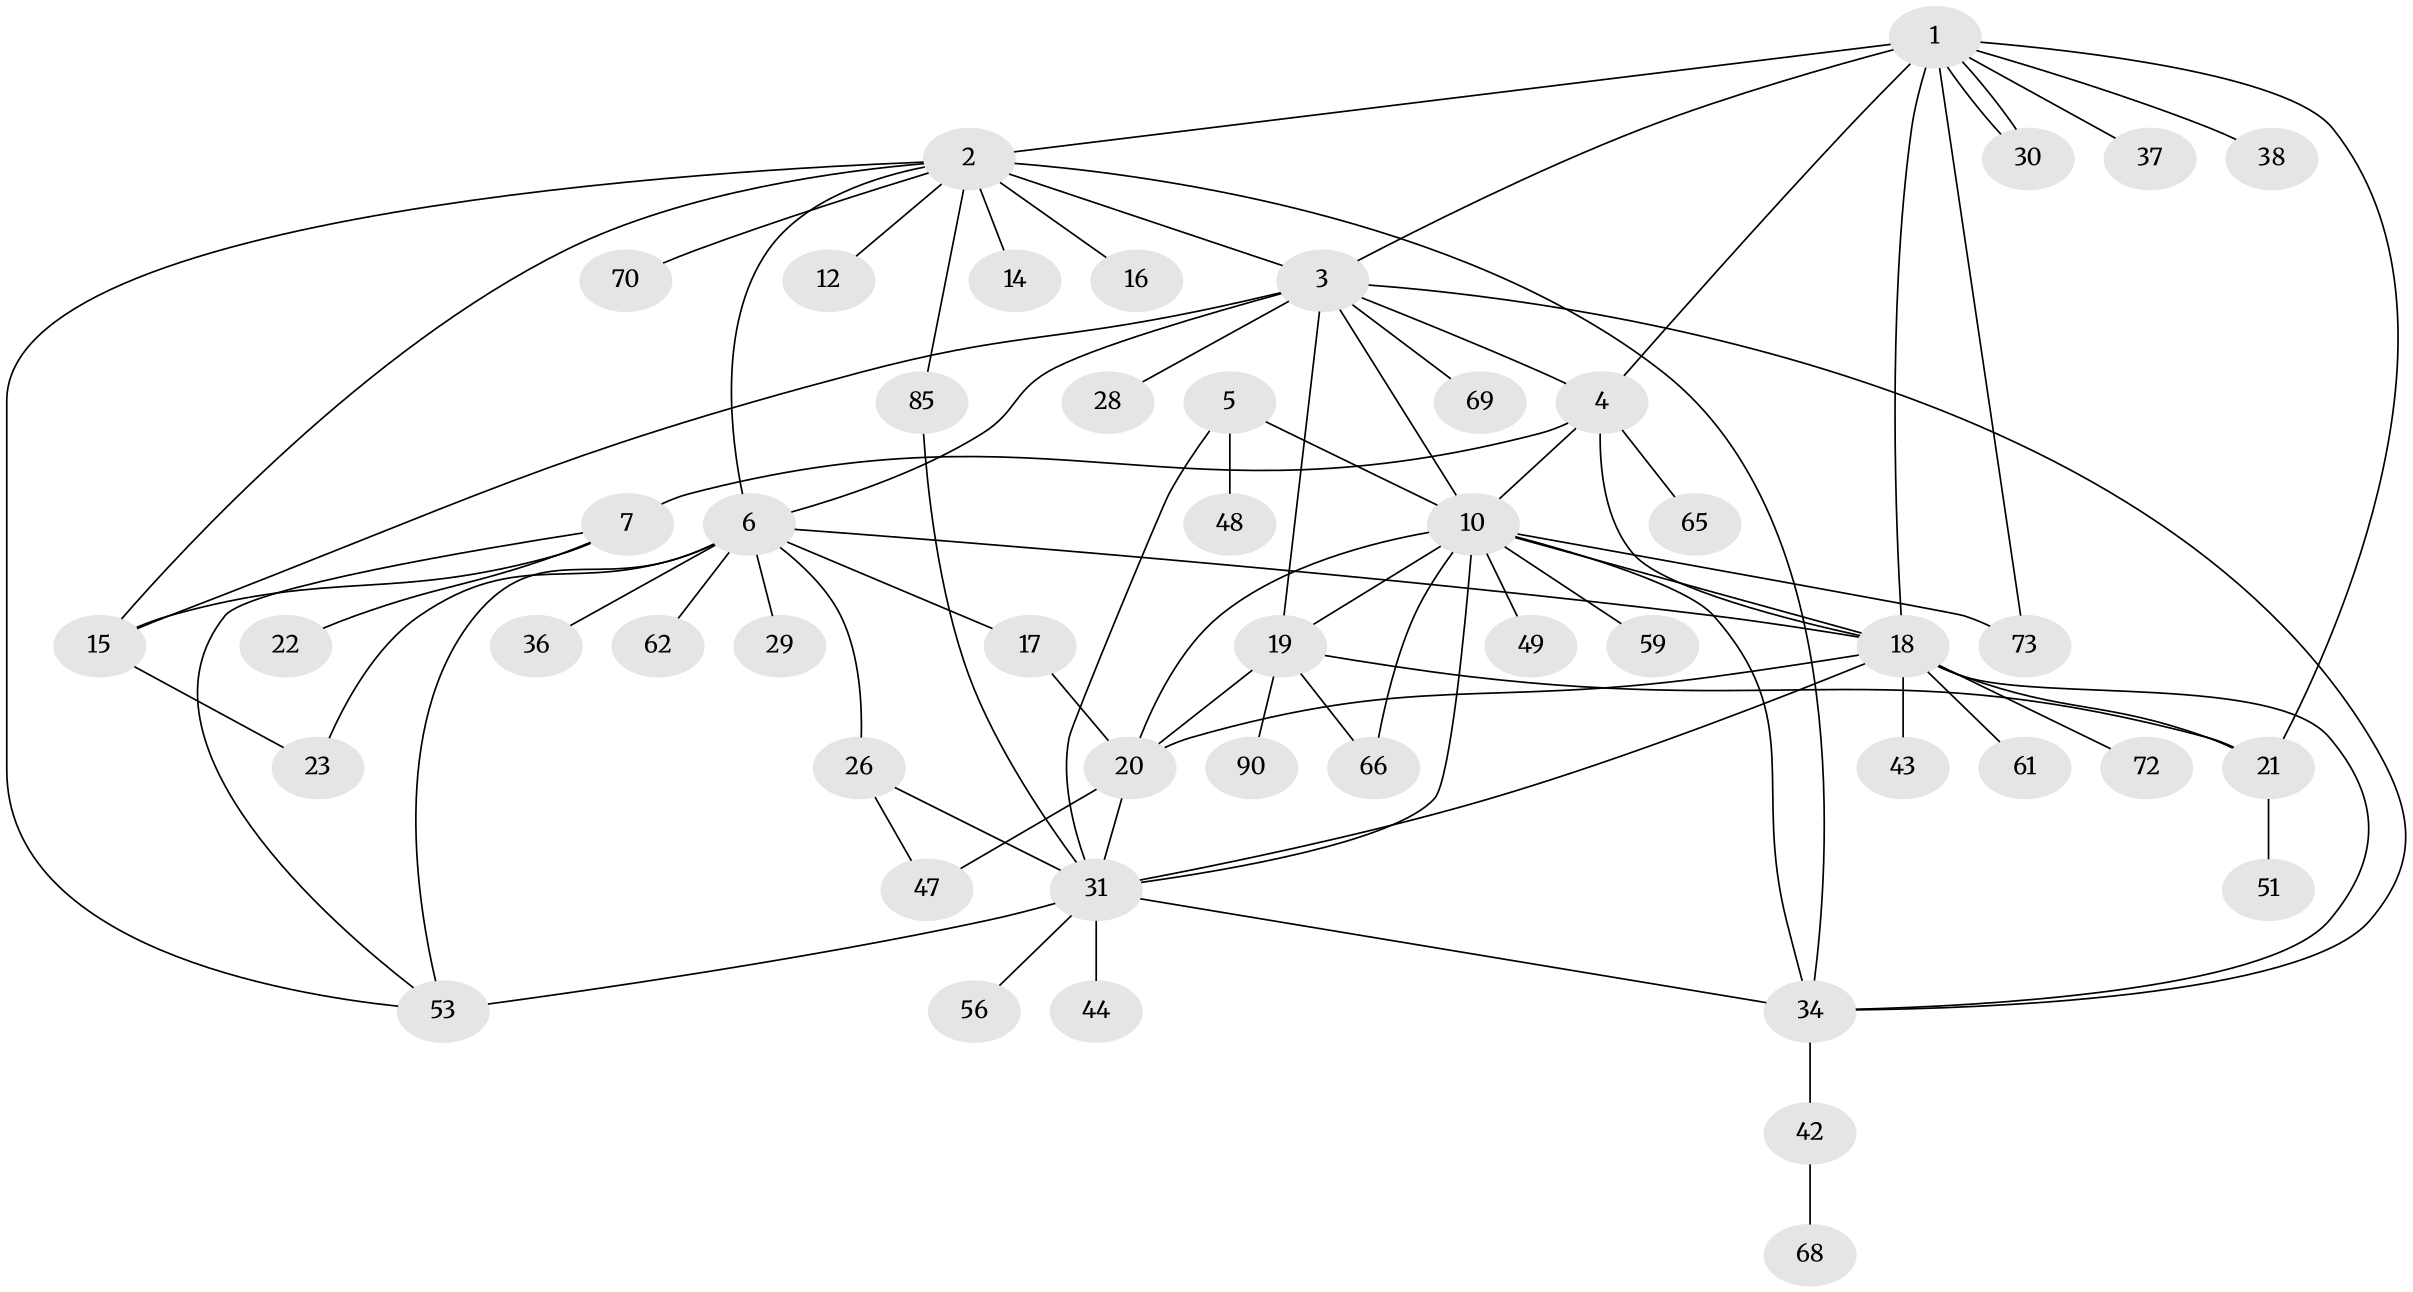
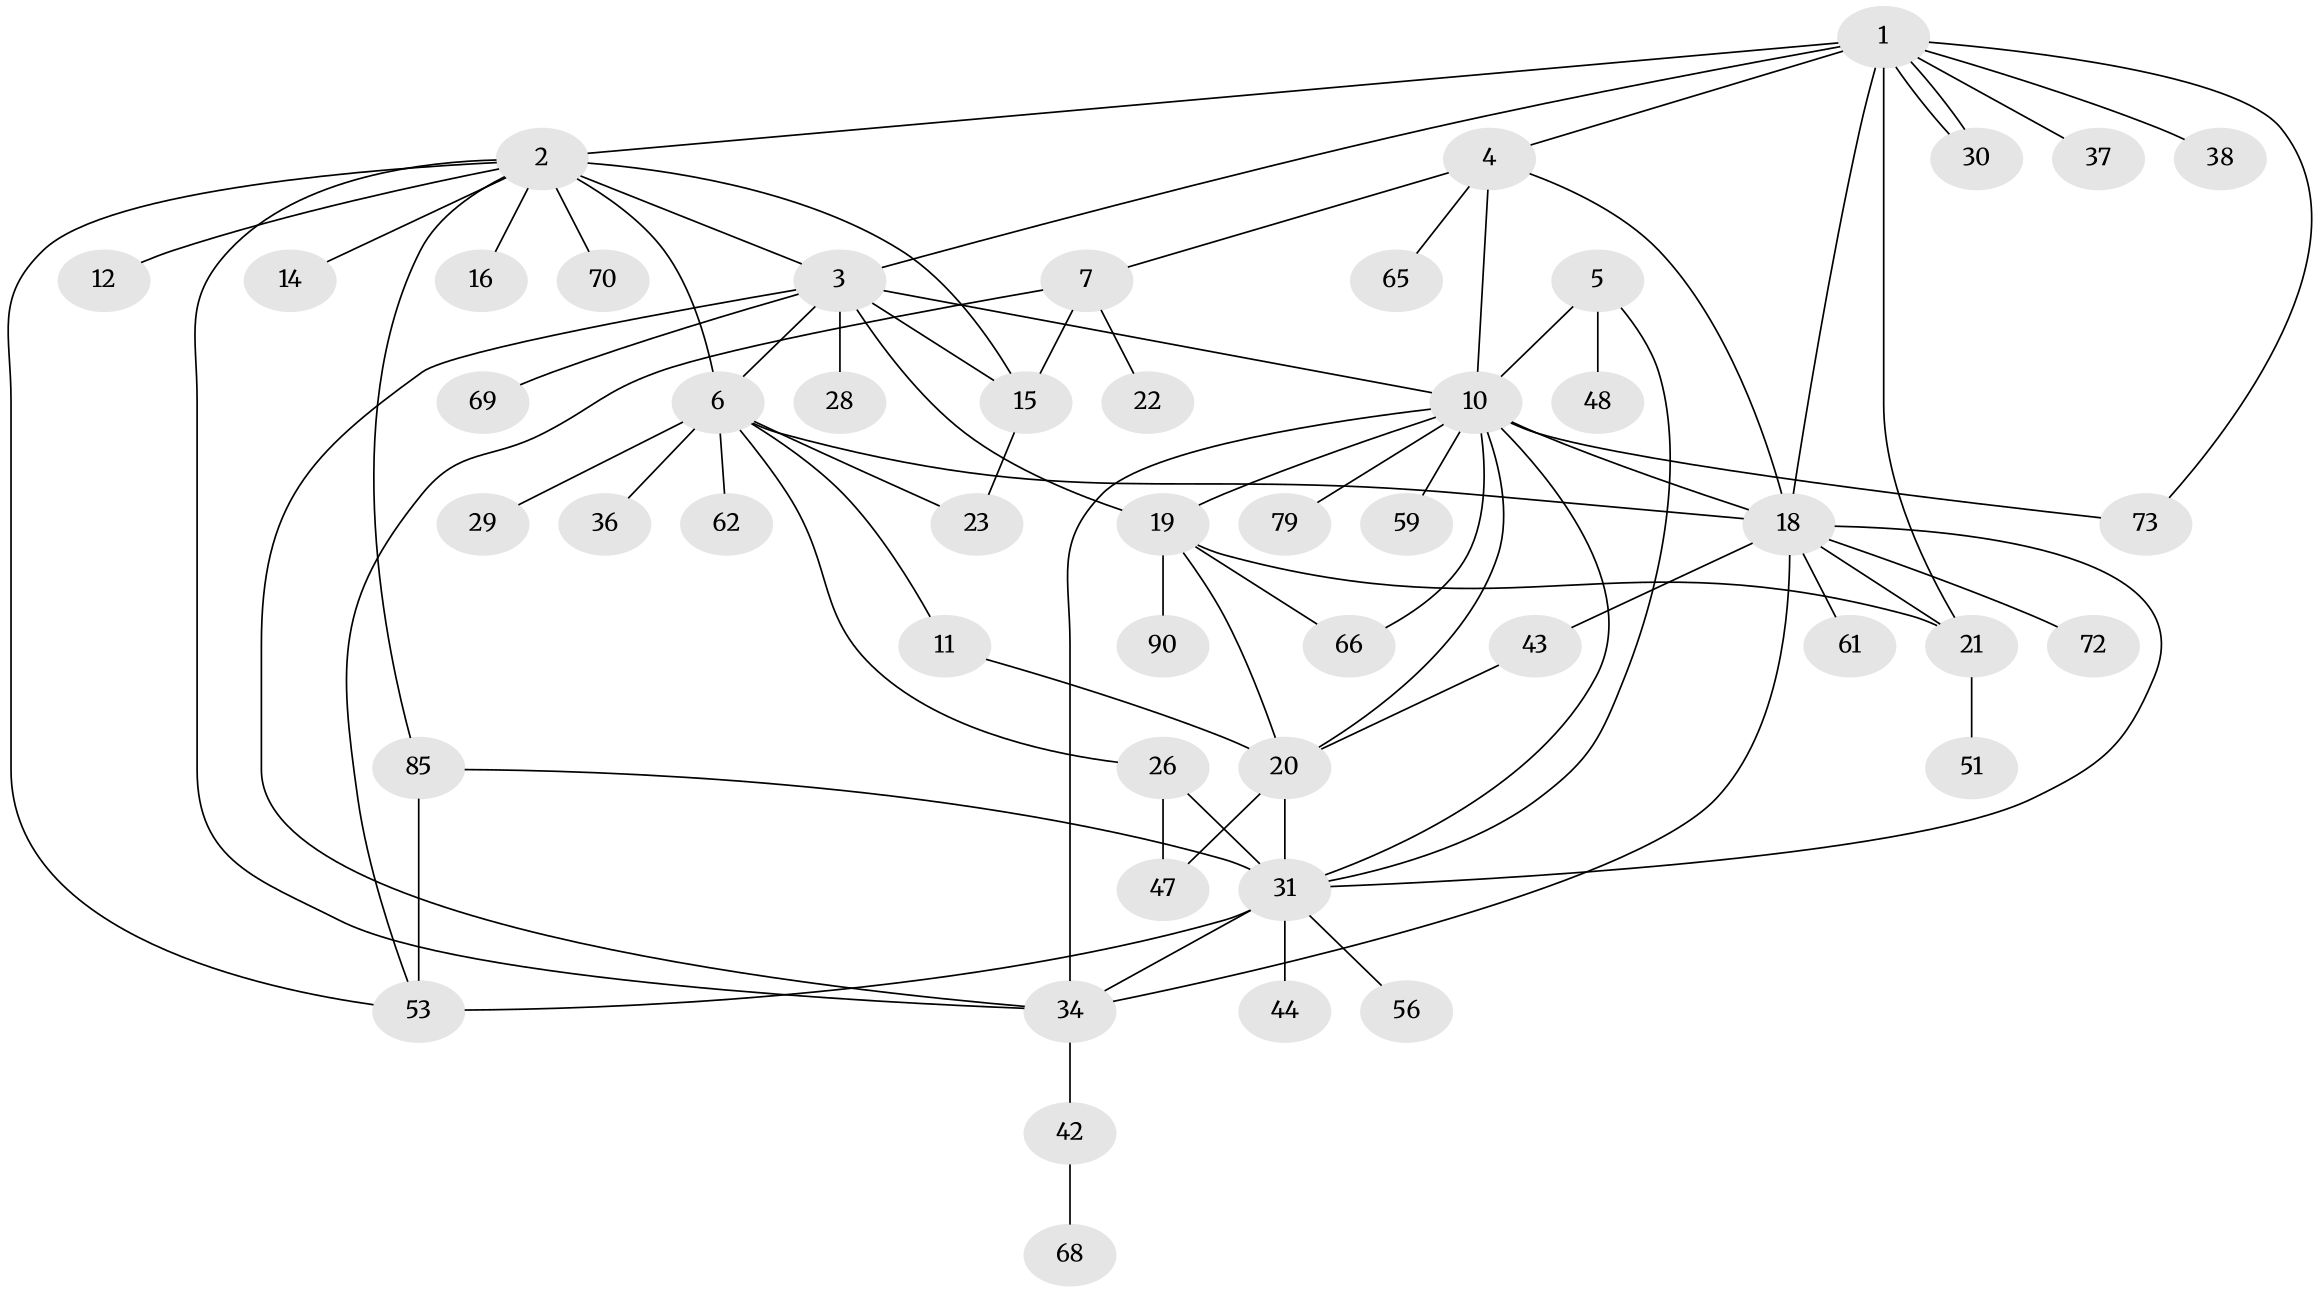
  graph {
    fontname=Merriweather
    node [color=gray90 fontname=Merriweather style=filled]
    edge [fontname=Merriweather]
    1 [super="+33"]
    2 [super="+13"]
    3 [super="+9"]
    4 [super="+32"]
    18 [super="+27"]
    21 [super="+24"]
    30
    37
    38 [super="+41"]
    73
    6 [super="+8"]
    12 [super="+35"]
    14
    15 [super="+42"]
    16 [super="+45"]
    n16 [label=85 super="+58"]
    34 [super="+54"]
    53 [super="+63"]
    70
    10 [super="+39"]
    19 [super="+55"]
    28
    69
    7 [super="+60"]
    65
    31 [super="+78"]
    20 [super="+50"]
    43
    61
    72
    51
-   11 [super="+74" label=17]
+   11 [super="+74"]
    26
    29
    36
    62
    23
    n38 [label=42 super="+57"]
-   49
+   49 [label=79]
    59
    66
    n42 [label=90]
    5
    48
    22
    44
    56 [super="+76"]
    47 [super="+67"]
    68
    1 -- 2 [weight=2]
    1 -- 3
    1 -- 4
    1 -- 18
    1 -- 21
    1 -- 30
    1 -- 30
    1 -- 37
    1 -- 38
    1 -- 73
    2 -- 3
    2 -- 6
    2 -- 12
    2 -- 14
    2 -- 15
    2 -- 16
    2 -- n16
    2 -- 34
    2 -- 53
    2 -- 70
-   3 -- 4
    3 -- 6
    3 -- 15
    3 -- 34
    3 -- 10
    3 -- 19
    3 -- 28 [weight=2]
    3 -- 69
    4 -- 18
    4 -- 10
    4 -- 7
    4 -- 65
    18 -- 21
    18 -- 34
    18 -- 31
-   18 -- 20
+   43 -- 20
    18 -- 43
    18 -- 61
    18 -- 72
    21 -- 51
    6 -- 18
-   6 -- 53 [weight=2]
+   n16 -- 53 [weight=2]
    6 -- 11
    6 -- 26
    6 -- 29
    6 -- 36
    6 -- 62
    6 -- 23
    15 -- 23
    n16 -- 31
    34 -- n38
    10 -- 18
    10 -- 73
    10 -- 34
    10 -- 19
    10 -- 31
    10 -- 20
    10 -- 49
    10 -- 59
    10 -- 66
    19 -- 21
    19 -- 20
    19 -- 66
    19 -- n42
    7 -- 15
    7 -- 53
    7 -- 22
    31 -- 34
    31 -- 53
    31 -- 44 [weight=2]
    31 -- 56
    20 -- 31
    20 -- 47
    11 -- 20
    26 -- 31
    26 -- 47
    n38 -- 68
    5 -- 10
    5 -- 31
    5 -- 48
  }
